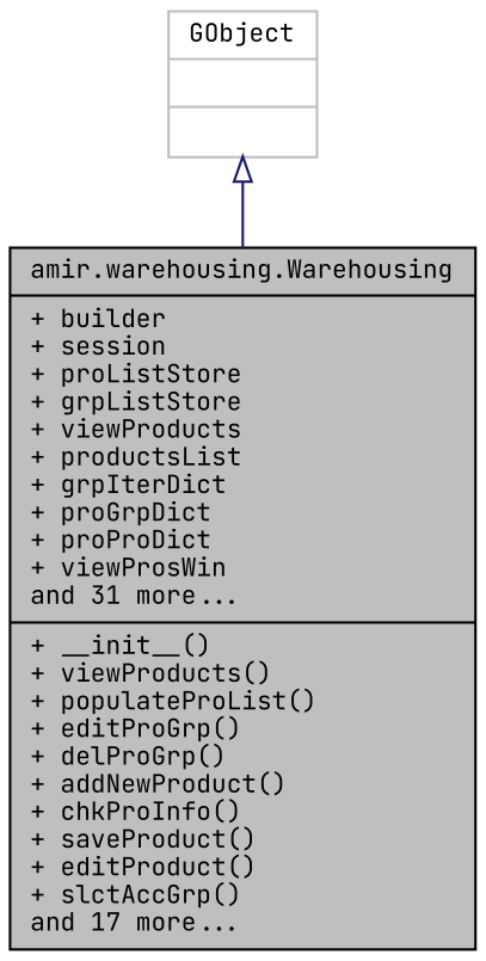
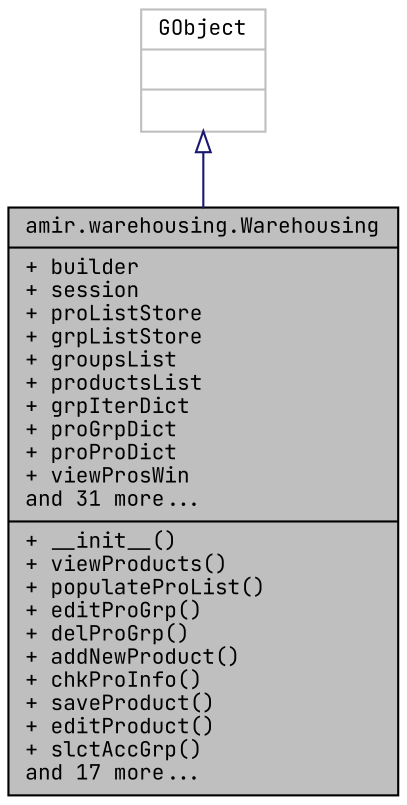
  digraph {
    fontname="JetBrains Mono"
    node [fontname="JetBrains Mono" fontsize=10 shape=record style=filled]
-   n1 [color=black fillcolor=grey75 fontcolor=black height=0.2 label="{amir.warehousing.Warehousing\n|+ builder\l+ session\l+ proListStore\l+ grpListStore\l+ viewProducts\l+ productsList\l+ grpIterDict\l+ proGrpDict\l+ proProDict\l+ viewProsWin\land 31 more...\l|+ __init__()\l+ viewProducts()\l+ populateProList()\l+ editProGrp()\l+ delProGrp()\l+ addNewProduct()\l+ chkProInfo()\l+ saveProduct()\l+ editProduct()\l+ slctAccGrp()\land 17 more...\l}" width=0.4]
+   n1 [color=black fillcolor=grey75 fontcolor=black height=0.2 label="{amir.warehousing.Warehousing\n|+ builder\l+ session\l+ proListStore\l+ grpListStore\l+ groupsList\l+ productsList\l+ grpIterDict\l+ proGrpDict\l+ proProDict\l+ viewProsWin\land 31 more...\l|+ __init__()\l+ viewProducts()\l+ populateProList()\l+ editProGrp()\l+ delProGrp()\l+ addNewProduct()\l+ chkProInfo()\l+ saveProduct()\l+ editProduct()\l+ slctAccGrp()\land 17 more...\l}" width=0.4]
    n2 [color=grey75 fillcolor=white height=0.2 label="{GObject\n||}" width=0.4]
    n2 -> n1 [arrowtail=onormal color=midnightblue dir=back fontname="JetBrains Mono" fontsize=10 labelfontname="FreeSans.ttf" labelfontsize=10 style=solid]
  }
